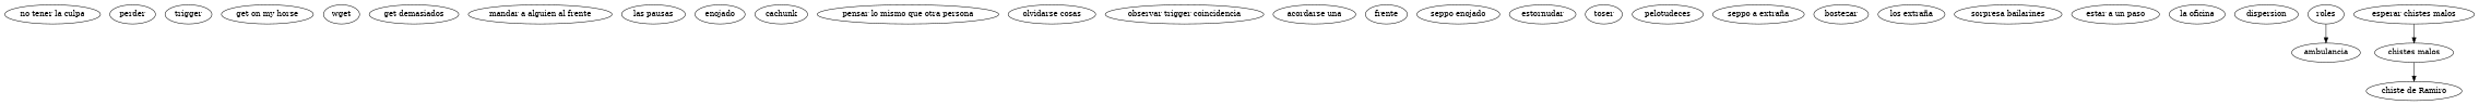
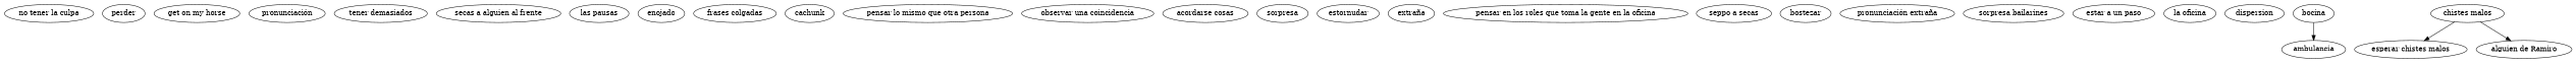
  digraph {
    "no tener la culpa"
    perder
-   trigger
    "get on my horse"
-   wget
-   "tener demasiados" [label="get demasiados"]
-   "mandar a alguien al frente"
+   wget [label="pronunciación"]
+   "tener demasiados"
+   "mandar a alguien al frente" [label="secas a alguien al frente"]
    "las pausas"
    n9 [label=enojado]
+   "frases colgadas"
    cachunk
    "pensar lo mismo que otra persona"
-   "olvidarse cosas"
-   "observar una coincidencia" [label="observar trigger coincidencia"]
-   "acordarse cosas" [label="acordarse una"]
-   sorpresa [label=frente]
-   "seppo enojado"
+   "observar una coincidencia"
+   "acordarse cosas"
+   sorpresa
    estornudar
-   toser
-   pelotudeces
-   "seppo a secas" [label="seppo a extraña"]
+   pelotudeces [label="extraña"]
+   "pensar en los roles que toma la gente en la oficina"
+   "seppo a secas"
    bostezar
-   n24 [label="los extraña"]
+   n24 [label="pronunciación extraña"]
    n25 [label="sorpresa bailarines"]
    "estar a un paso"
    "la oficina"
    dispersion
-   bocina [label=roles]
+   bocina
    ambulancia
    "esperar chistes malos"
    "chistes malos"
-   "chiste de Ramiro"
+   "chiste de Ramiro" [label="alguien de Ramiro"]
    bocina -> ambulancia
-   "esperar chistes malos" -> "chistes malos"
+   "chistes malos" -> "esperar chistes malos"
    "chistes malos" -> "chiste de Ramiro"
  }
